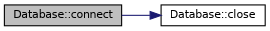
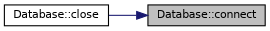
  digraph {
    rankdir=LR
    node [color=black fontname=Helvetica fontsize=10 shape=record style=filled]
    n1 [fillcolor=grey75 fontcolor=black height=0.2 label="Database::connect" width=0.4]
    n2 [fillcolor=white height=0.2 label="Database::close" width=0.4]
-   n1 -> n2 [color=midnightblue fontname=Helvetica fontsize=10 labelfontname=Helvetica labelfontsize=10 style=solid]
+   n2 -> n1 [color=midnightblue fontname=Helvetica fontsize=10 labelfontname=Helvetica labelfontsize=10 style=solid]
  }
